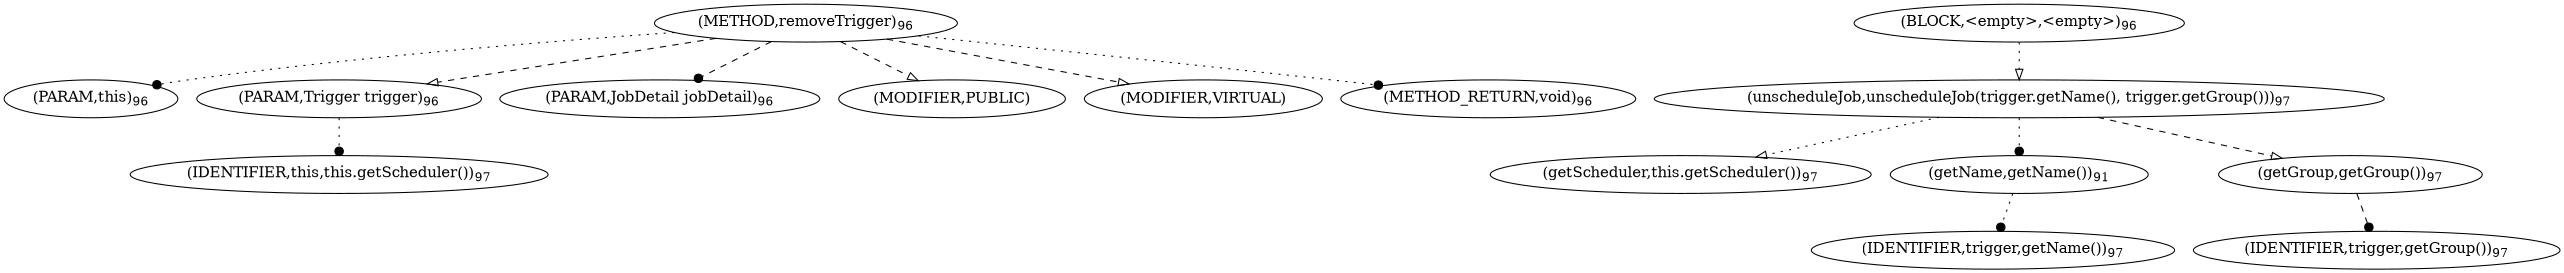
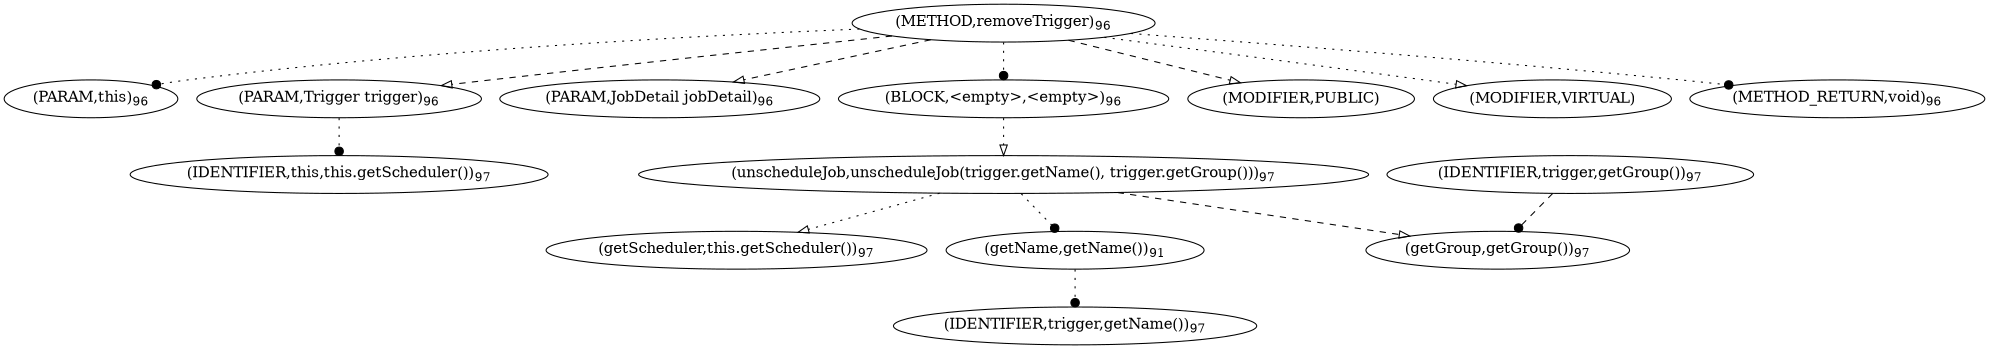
  digraph {
    edge [arrowhead=dot style=dotted]
    n1 [label=<(METHOD,removeTrigger)<SUB>96</SUB>>]
    n2 [label=<(PARAM,this)<SUB>96</SUB>>]
    n3 [label=<(PARAM,Trigger trigger)<SUB>96</SUB>>]
    n4 [label=<(PARAM,JobDetail jobDetail)<SUB>96</SUB>>]
    n5 [label=<(BLOCK,&lt;empty&gt;,&lt;empty&gt;)<SUB>96</SUB>>]
    n6 [label=<(MODIFIER,PUBLIC)>]
    n7 [label=<(MODIFIER,VIRTUAL)>]
    n8 [label=<(METHOD_RETURN,void)<SUB>96</SUB>>]
    n9 [label=<(IDENTIFIER,this,this.getScheduler())<SUB>97</SUB>>]
    n10 [label=<(unscheduleJob,unscheduleJob(trigger.getName(), trigger.getGroup()))<SUB>97</SUB>>]
    n11 [label=<(getScheduler,this.getScheduler())<SUB>97</SUB>>]
    n12 [label=<(getName,getName())<SUB>91</SUB>>]
    n13 [label=<(getGroup,getGroup())<SUB>97</SUB>>]
    n14 [label=<(IDENTIFIER,trigger,getName())<SUB>97</SUB>>]
    n15 [label=<(IDENTIFIER,trigger,getGroup())<SUB>97</SUB>>]
    n1 -> n2
    n1 -> n3 [arrowhead=onormal style=dashed]
-   n1 -> n4 [style=dashed]
+   n1 -> n4 [arrowhead=onormal style=dashed]
+   n1 -> n5
    n1 -> n6 [arrowhead=onormal style=dashed]
-   n1 -> n7 [arrowhead=onormal style=dashed]
+   n1 -> n7 [arrowhead=onormal]
    n1 -> n8
    n3 -> n9
    n5 -> n10 [arrowhead=onormal]
    n10 -> n11 [arrowhead=onormal]
    n10 -> n12
    n10 -> n13 [arrowhead=onormal style=dashed]
    n12 -> n14
-   n13 -> n15 [style=dashed]
+   n15 -> n13 [style=dashed]
  }
